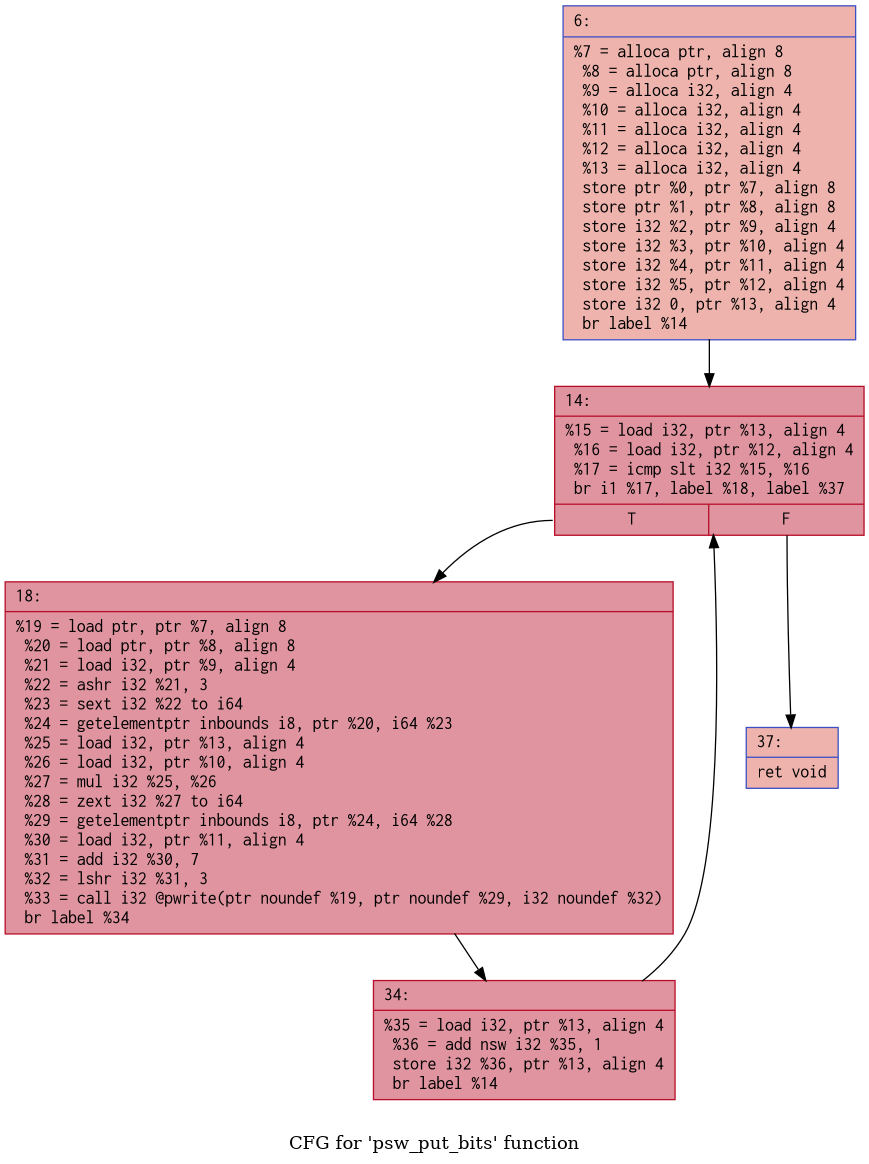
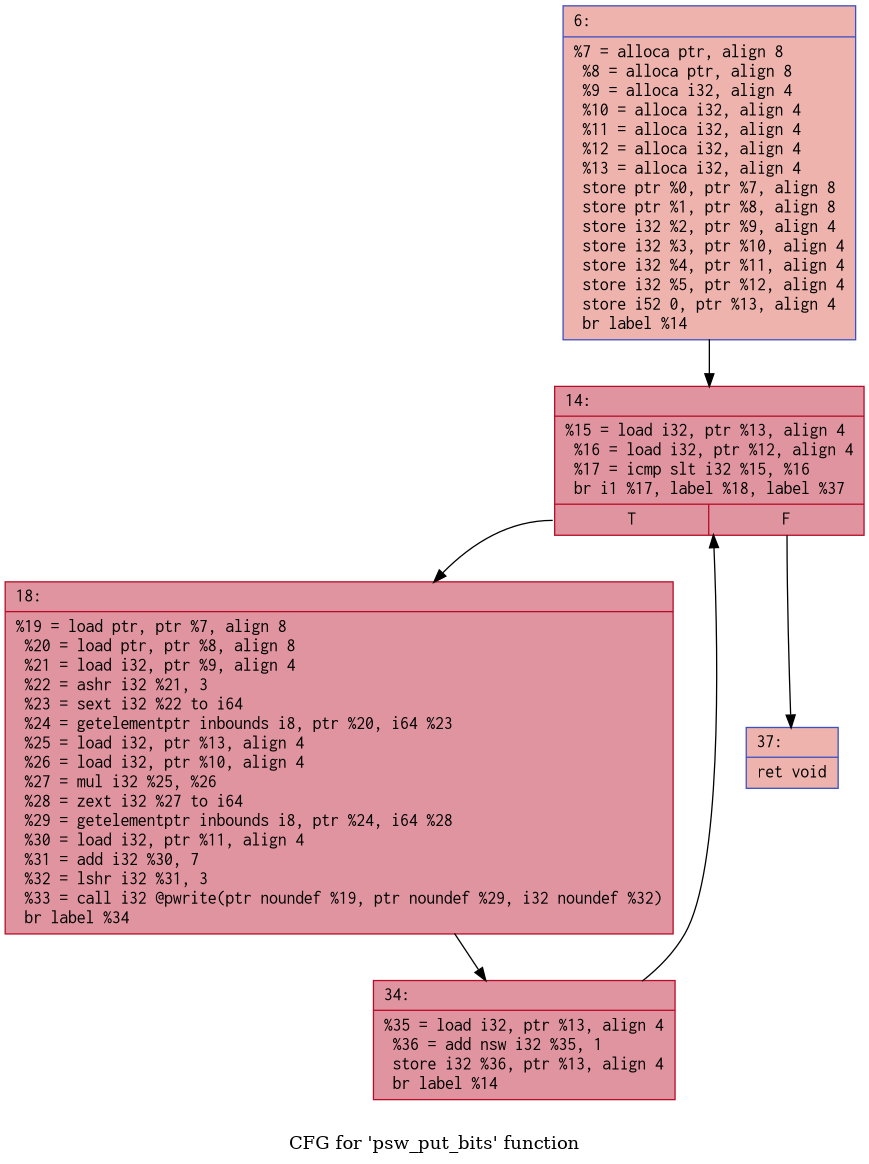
  digraph {
    label="CFG for 'psw_put_bits' function"
    node [color="#b70d28ff" fillcolor="#b70d2870" fontname=Courier shape=record style=filled]
-   n1 [color="#3d50c3ff" fillcolor="#d6524470" label="{6:\l|  %7 = alloca ptr, align 8\l  %8 = alloca ptr, align 8\l  %9 = alloca i32, align 4\l  %10 = alloca i32, align 4\l  %11 = alloca i32, align 4\l  %12 = alloca i32, align 4\l  %13 = alloca i32, align 4\l  store ptr %0, ptr %7, align 8\l  store ptr %1, ptr %8, align 8\l  store i32 %2, ptr %9, align 4\l  store i32 %3, ptr %10, align 4\l  store i32 %4, ptr %11, align 4\l  store i32 %5, ptr %12, align 4\l  store i32 0, ptr %13, align 4\l  br label %14\l}"]
+   n1 [color="#3d50c3ff" fillcolor="#d6524470" label="{6:\l|  %7 = alloca ptr, align 8\l  %8 = alloca ptr, align 8\l  %9 = alloca i32, align 4\l  %10 = alloca i32, align 4\l  %11 = alloca i32, align 4\l  %12 = alloca i32, align 4\l  %13 = alloca i32, align 4\l  store ptr %0, ptr %7, align 8\l  store ptr %1, ptr %8, align 8\l  store i32 %2, ptr %9, align 4\l  store i32 %3, ptr %10, align 4\l  store i32 %4, ptr %11, align 4\l  store i32 %5, ptr %12, align 4\l  store i52 0, ptr %13, align 4\l  br label %14\l}"]
    n2 [label="{14:\l|  %15 = load i32, ptr %13, align 4\l  %16 = load i32, ptr %12, align 4\l  %17 = icmp slt i32 %15, %16\l  br i1 %17, label %18, label %37\l|{<s0>T|<s1>F}}"]
    n3 [label="{18:\l|  %19 = load ptr, ptr %7, align 8\l  %20 = load ptr, ptr %8, align 8\l  %21 = load i32, ptr %9, align 4\l  %22 = ashr i32 %21, 3\l  %23 = sext i32 %22 to i64\l  %24 = getelementptr inbounds i8, ptr %20, i64 %23\l  %25 = load i32, ptr %13, align 4\l  %26 = load i32, ptr %10, align 4\l  %27 = mul i32 %25, %26\l  %28 = zext i32 %27 to i64\l  %29 = getelementptr inbounds i8, ptr %24, i64 %28\l  %30 = load i32, ptr %11, align 4\l  %31 = add i32 %30, 7\l  %32 = lshr i32 %31, 3\l  %33 = call i32 @pwrite(ptr noundef %19, ptr noundef %29, i32 noundef %32)\l  br label %34\l}"]
    n4 [color="#3d50c3ff" fillcolor="#d6524470" label="{37:\l|  ret void\l}"]
    n5 [label="{34:\l|  %35 = load i32, ptr %13, align 4\l  %36 = add nsw i32 %35, 1\l  store i32 %36, ptr %13, align 4\l  br label %14\l}"]
    n1 -> n2
    n2 -> n3 [tailport=s0]
    n2 -> n4 [tailport=s1]
    n3 -> n5
    n5 -> n2
  }
